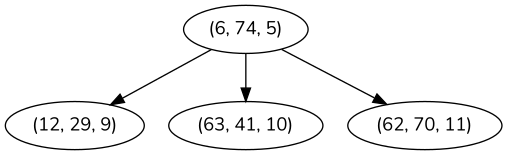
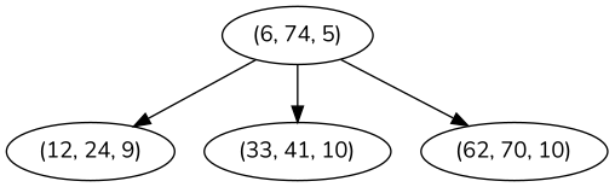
  digraph {
    fontname=Nunito
    node [fontname=Nunito]
    edge [fontname=Nunito]
    n1 [label="(6, 74, 5)"]
-   "(12, 24, 9)" [label="(12, 29, 9)"]
-   "(33, 41, 10)" [label="(63, 41, 10)"]
-   "(62, 70, 10)" [label="(62, 70, 11)"]
+   "(12, 24, 9)"
+   "(33, 41, 10)"
+   "(62, 70, 10)"
    n1 -> "(12, 24, 9)"
    n1 -> "(33, 41, 10)"
    n1 -> "(62, 70, 10)"
  }
